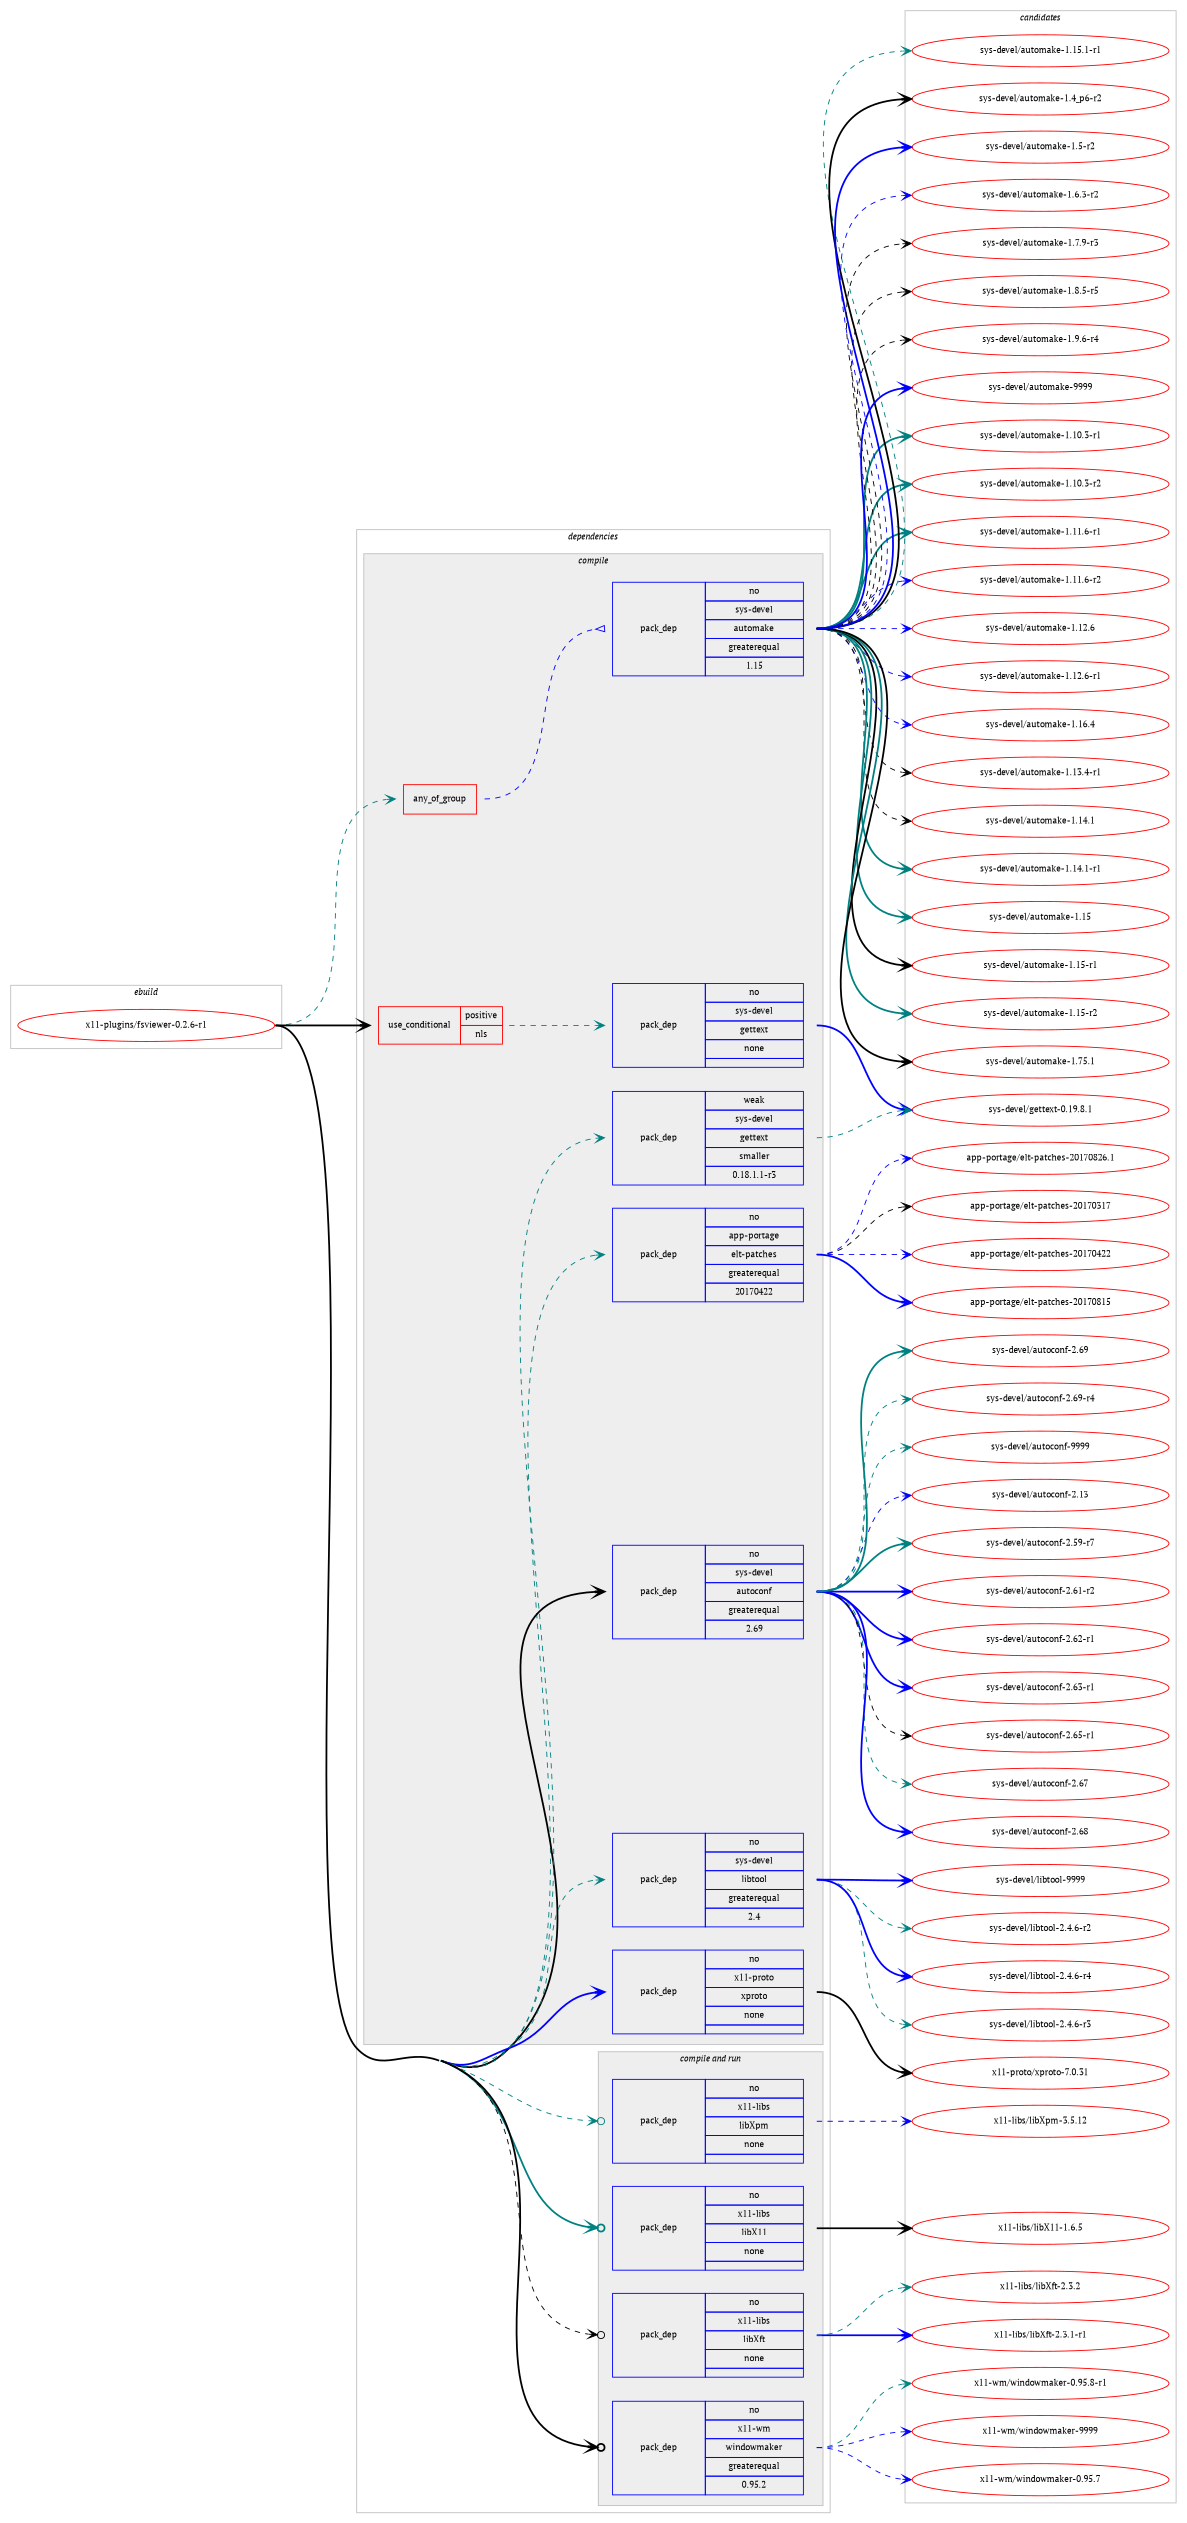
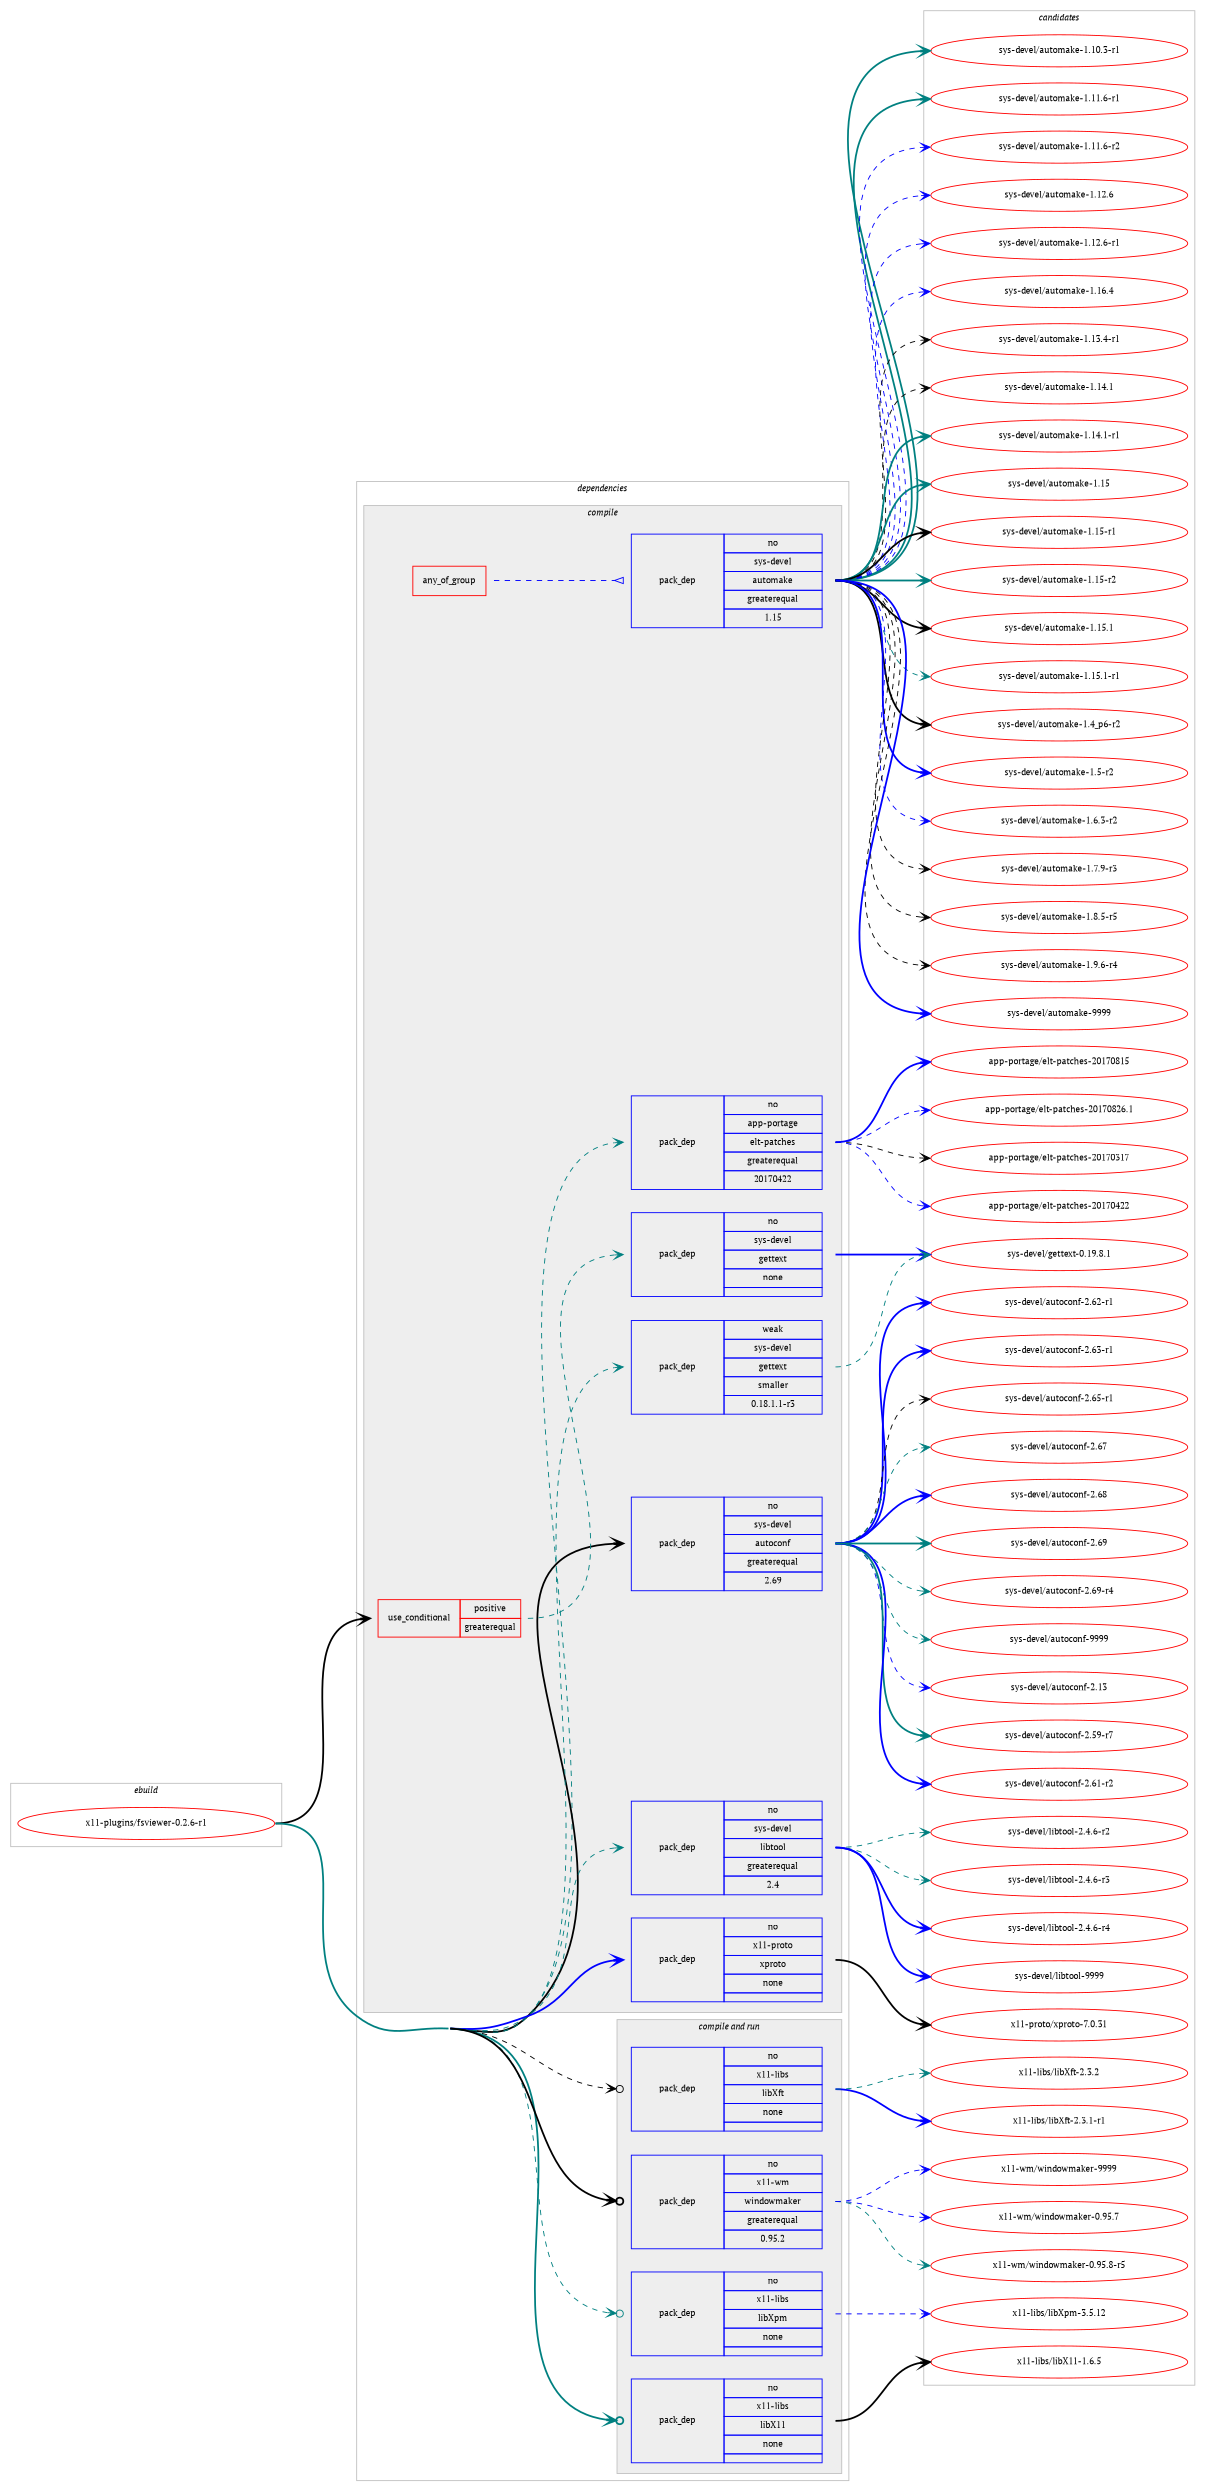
  digraph {
    compound=true
    concentrate=true
    fontname="PT Serif"
    fontsize=10
    newrank=true
    rankdir=LR
    ranksep=1.5
    node [color=red fontname="PT Serif" fontsize=10]
    edge [arrowhead=vee color=teal fontname="PT Serif" headport=w style=dashed tailport=e weight=100]
    n1 [label="x11-plugins/fsviewer-0.2.6-r1" width=4]
    n2 [color=blue label=<<TABLE BORDER="0" CELLBORDER="1" CELLSPACING="0" CELLPADDING="4" WIDTH="220"><TR><TD ROWSPAN="6" CELLPADDING="30">pack_dep</TD></TR><TR><TD WIDTH="110">no</TD></TR><TR><TD>sys-devel</TD></TR><TR><TD>automake</TD></TR><TR><TD>greaterequal</TD></TR><TR><TD>1.15</TD></TR></TABLE>> shape=none]
    n3 [label=<<TABLE BORDER="0" CELLBORDER="1" CELLSPACING="0" CELLPADDING="4"><TR><TD CELLPADDING="10">any_of_group</TD></TR></TABLE>> shape=none]
    n4 [color=blue label=<<TABLE BORDER="0" CELLBORDER="1" CELLSPACING="0" CELLPADDING="4" WIDTH="220"><TR><TD ROWSPAN="6" CELLPADDING="30">pack_dep</TD></TR><TR><TD WIDTH="110">no</TD></TR><TR><TD>sys-devel</TD></TR><TR><TD>gettext</TD></TR><TR><TD>none</TD></TR><TR><TD></TD></TR></TABLE>> shape=none]
-   n5 [label=<<TABLE BORDER="0" CELLBORDER="1" CELLSPACING="0" CELLPADDING="4"><TR><TD ROWSPAN="3" CELLPADDING="10">use_conditional</TD></TR><TR><TD>positive</TD></TR><TR><TD>nls</TD></TR></TABLE>> shape=none]
+   n5 [label=<<TABLE BORDER="0" CELLBORDER="1" CELLSPACING="0" CELLPADDING="4"><TR><TD ROWSPAN="3" CELLPADDING="10">use_conditional</TD></TR><TR><TD>positive</TD></TR><TR><TD>greaterequal</TD></TR></TABLE>> shape=none]
    n6 [color=blue label=<<TABLE BORDER="0" CELLBORDER="1" CELLSPACING="0" CELLPADDING="4" WIDTH="220"><TR><TD ROWSPAN="6" CELLPADDING="30">pack_dep</TD></TR><TR><TD WIDTH="110">no</TD></TR><TR><TD>app-portage</TD></TR><TR><TD>elt-patches</TD></TR><TR><TD>greaterequal</TD></TR><TR><TD>20170422</TD></TR></TABLE>> shape=none]
    n7 [color=blue label=<<TABLE BORDER="0" CELLBORDER="1" CELLSPACING="0" CELLPADDING="4" WIDTH="220"><TR><TD ROWSPAN="6" CELLPADDING="30">pack_dep</TD></TR><TR><TD WIDTH="110">no</TD></TR><TR><TD>sys-devel</TD></TR><TR><TD>autoconf</TD></TR><TR><TD>greaterequal</TD></TR><TR><TD>2.69</TD></TR></TABLE>> shape=none]
    n8 [color=blue label=<<TABLE BORDER="0" CELLBORDER="1" CELLSPACING="0" CELLPADDING="4" WIDTH="220"><TR><TD ROWSPAN="6" CELLPADDING="30">pack_dep</TD></TR><TR><TD WIDTH="110">no</TD></TR><TR><TD>sys-devel</TD></TR><TR><TD>libtool</TD></TR><TR><TD>greaterequal</TD></TR><TR><TD>2.4</TD></TR></TABLE>> shape=none]
    n9 [color=blue label=<<TABLE BORDER="0" CELLBORDER="1" CELLSPACING="0" CELLPADDING="4" WIDTH="220"><TR><TD ROWSPAN="6" CELLPADDING="30">pack_dep</TD></TR><TR><TD WIDTH="110">no</TD></TR><TR><TD>x11-proto</TD></TR><TR><TD>xproto</TD></TR><TR><TD>none</TD></TR><TR><TD></TD></TR></TABLE>> shape=none]
    n10 [color=blue label=<<TABLE BORDER="0" CELLBORDER="1" CELLSPACING="0" CELLPADDING="4" WIDTH="220"><TR><TD ROWSPAN="6" CELLPADDING="30">pack_dep</TD></TR><TR><TD WIDTH="110">weak</TD></TR><TR><TD>sys-devel</TD></TR><TR><TD>gettext</TD></TR><TR><TD>smaller</TD></TR><TR><TD>0.18.1.1-r3</TD></TR></TABLE>> shape=none]
    n11 [color=blue label=<<TABLE BORDER="0" CELLBORDER="1" CELLSPACING="0" CELLPADDING="4" WIDTH="220"><TR><TD ROWSPAN="6" CELLPADDING="30">pack_dep</TD></TR><TR><TD WIDTH="110">no</TD></TR><TR><TD>x11-libs</TD></TR><TR><TD>libXpm</TD></TR><TR><TD>none</TD></TR><TR><TD></TD></TR></TABLE>> shape=none]
    n12 [color=blue label=<<TABLE BORDER="0" CELLBORDER="1" CELLSPACING="0" CELLPADDING="4" WIDTH="220"><TR><TD ROWSPAN="6" CELLPADDING="30">pack_dep</TD></TR><TR><TD WIDTH="110">no</TD></TR><TR><TD>x11-libs</TD></TR><TR><TD>libX11</TD></TR><TR><TD>none</TD></TR><TR><TD></TD></TR></TABLE>> shape=none]
    n13 [color=blue label=<<TABLE BORDER="0" CELLBORDER="1" CELLSPACING="0" CELLPADDING="4" WIDTH="220"><TR><TD ROWSPAN="6" CELLPADDING="30">pack_dep</TD></TR><TR><TD WIDTH="110">no</TD></TR><TR><TD>x11-libs</TD></TR><TR><TD>libXft</TD></TR><TR><TD>none</TD></TR><TR><TD></TD></TR></TABLE>> shape=none]
    n14 [color=blue label=<<TABLE BORDER="0" CELLBORDER="1" CELLSPACING="0" CELLPADDING="4" WIDTH="220"><TR><TD ROWSPAN="6" CELLPADDING="30">pack_dep</TD></TR><TR><TD WIDTH="110">no</TD></TR><TR><TD>x11-wm</TD></TR><TR><TD>windowmaker</TD></TR><TR><TD>greaterequal</TD></TR><TR><TD>0.95.2</TD></TR></TABLE>> shape=none]
    n15 [label="sys-devel/automake-1.10.3-r1" width=4]
-   n16 [label="sys-devel/automake-1.10.3-r2" width=4]
    n17 [label="sys-devel/automake-1.11.6-r1" width=4]
    n18 [label="sys-devel/automake-1.11.6-r2" width=4]
    n19 [label="sys-devel/automake-1.12.6" width=4]
    n20 [label="sys-devel/automake-1.12.6-r1" width=4]
    n21 [label="sys-devel/automake-1.16.4" width=4]
    n22 [label="sys-devel/automake-1.13.4-r1" width=4]
    n23 [label="sys-devel/automake-1.14.1" width=4]
    n24 [label="sys-devel/automake-1.14.1-r1" width=4]
    n25 [label="sys-devel/automake-1.15" width=4]
    n26 [label="sys-devel/automake-1.15-r1" width=4]
    n27 [label="sys-devel/automake-1.15-r2" width=4]
-   n28 [label="sys-devel/automake-1.75.1" width=4]
+   n28 [label="sys-devel/automake-1.15.1" width=4]
    n29 [label="sys-devel/automake-1.15.1-r1" width=4]
    n30 [label="sys-devel/automake-1.4_p6-r2" width=4]
    n31 [label="sys-devel/automake-1.5-r2" width=4]
    n32 [label="sys-devel/automake-1.6.3-r2" width=4]
    n33 [label="sys-devel/automake-1.7.9-r3" width=4]
    n34 [label="sys-devel/automake-1.8.5-r5" width=4]
    n35 [label="sys-devel/automake-1.9.6-r4" width=4]
    n36 [label="sys-devel/automake-9999" width=4]
    n37 [label="sys-devel/gettext-0.19.8.1" width=4]
    n38 [label="app-portage/elt-patches-20170317" width=4]
    n39 [label="app-portage/elt-patches-20170422" width=4]
    n40 [label="app-portage/elt-patches-20170815" width=4]
    n41 [label="app-portage/elt-patches-20170826.1" width=4]
    n42 [label="sys-devel/autoconf-2.13" width=4]
    n43 [label="sys-devel/autoconf-2.59-r7" width=4]
    n44 [label="sys-devel/autoconf-2.61-r2" width=4]
    n45 [label="sys-devel/autoconf-2.62-r1" width=4]
    n46 [label="sys-devel/autoconf-2.63-r1" width=4]
    n47 [label="sys-devel/autoconf-2.65-r1" width=4]
    n48 [label="sys-devel/autoconf-2.67" width=4]
    n49 [label="sys-devel/autoconf-2.68" width=4]
    n50 [label="sys-devel/autoconf-2.69" width=4]
    n51 [label="sys-devel/autoconf-2.69-r4" width=4]
    n52 [label="sys-devel/autoconf-9999" width=4]
    n53 [label="sys-devel/libtool-2.4.6-r2" width=4]
    n54 [label="sys-devel/libtool-2.4.6-r3" width=4]
    n55 [label="sys-devel/libtool-2.4.6-r4" width=4]
    n56 [label="sys-devel/libtool-9999" width=4]
    n57 [label="x11-proto/xproto-7.0.31" width=4]
    n58 [label="x11-libs/libX11-1.6.5" width=4]
    n59 [label="x11-libs/libXft-2.3.1-r1" width=4]
    n60 [label="x11-libs/libXft-2.3.2" width=4]
    n61 [label="x11-libs/libXpm-3.5.12" width=4]
    n62 [label="x11-wm/windowmaker-0.95.7" width=4]
-   n63 [label="x11-wm/windowmaker-0.95.8-r1" width=4]
+   n63 [label="x11-wm/windowmaker-0.95.8-r5" width=4]
    n64 [label="x11-wm/windowmaker-9999" width=4]
    subgraph cluster_1 {
      color=gray
      label=<<i>ebuild</i>>
      rank=same
      n1
    }
    subgraph cluster_2 {
      color=gray
      label=<<i>dependencies</i>>
      subgraph cluster_3 {
        color=gray
        fillcolor="#eeeeee"
        label=<<i>compile</i>>
        style=filled
        subgraph sub_4 {
          color=gray
          fillcolor="#eeeeee"
          label=<<i>compile</i>>
          style=filled
          n3
          subgraph sub_5 {
            color=gray
            fillcolor="#eeeeee"
            label=<<i>compile</i>>
            style=filled
            n2
          }
        }
        subgraph sub_6 {
          color=gray
          fillcolor="#eeeeee"
          label=<<i>compile</i>>
          style=filled
          n5
          subgraph sub_7 {
            color=gray
            fillcolor="#eeeeee"
            label=<<i>compile</i>>
            style=filled
            n4
          }
        }
        subgraph sub_8 {
          color=gray
          fillcolor="#eeeeee"
          label=<<i>compile</i>>
          style=filled
          n6
        }
        subgraph sub_9 {
          color=gray
          fillcolor="#eeeeee"
          label=<<i>compile</i>>
          style=filled
          n7
        }
        subgraph sub_10 {
          color=gray
          fillcolor="#eeeeee"
          label=<<i>compile</i>>
          style=filled
          n8
        }
        subgraph sub_11 {
          color=gray
          fillcolor="#eeeeee"
          label=<<i>compile</i>>
          style=filled
          n9
        }
        subgraph sub_12 {
          color=gray
          fillcolor="#eeeeee"
          label=<<i>compile</i>>
          style=filled
          n10
        }
      }
      subgraph cluster_13 {
        color=gray
        fillcolor="#eeeeee"
        label=<<i>compile and run</i>>
        style=filled
        subgraph sub_14 {
          color=gray
          fillcolor="#eeeeee"
          label=<<i>compile and run</i>>
          style=filled
          n11
        }
        subgraph sub_15 {
          color=gray
          fillcolor="#eeeeee"
          label=<<i>compile and run</i>>
          style=filled
          n12
        }
        subgraph sub_16 {
          color=gray
          fillcolor="#eeeeee"
          label=<<i>compile and run</i>>
          style=filled
          n13
        }
        subgraph sub_17 {
          color=gray
          fillcolor="#eeeeee"
          label=<<i>compile and run</i>>
          style=filled
          n14
        }
      }
      subgraph cluster_18 {
        color=gray
        fillcolor="#eeeeee"
        label=<<i>run</i>>
        style=filled
      }
    }
    subgraph cluster_19 {
      color=gray
      label=<<i>candidates</i>>
      rank=same
      subgraph sub_20 {
        color=black
        label=<<i>candidates</i>>
        nodesep=1
        rank=same
        n15
-       n16
        n17
        n18
        n19
        n20
        n21
        n22
        n23
        n24
        n25
        n26
        n27
        n28
        n29
        n30
        n31
        n32
        n33
        n34
        n35
        n36
      }
      subgraph sub_21 {
        color=black
        label=<<i>candidates</i>>
        nodesep=1
        rank=same
        n37
      }
      subgraph sub_22 {
        color=black
        label=<<i>candidates</i>>
        nodesep=1
        rank=same
        n38
        n39
        n40
        n41
      }
      subgraph sub_23 {
        color=black
        label=<<i>candidates</i>>
        nodesep=1
        rank=same
        n42
        n43
        n44
        n45
        n46
        n47
        n48
        n49
        n50
        n51
        n52
      }
      subgraph sub_24 {
        color=black
        label=<<i>candidates</i>>
        nodesep=1
        rank=same
        n53
        n54
        n55
        n56
      }
      subgraph sub_25 {
        color=black
        label=<<i>candidates</i>>
        nodesep=1
        rank=same
        n57
      }
      subgraph sub_26 {
        color=black
        label=<<i>candidates</i>>
        nodesep=1
        rank=same
        n37
      }
      subgraph sub_27 {
        color=black
        label=<<i>candidates</i>>
        nodesep=1
        rank=same
        n58
      }
      subgraph sub_28 {
        color=black
        label=<<i>candidates</i>>
        nodesep=1
        rank=same
        n59
        n60
      }
      subgraph sub_29 {
        color=black
        label=<<i>candidates</i>>
        nodesep=1
        rank=same
        n61
      }
      subgraph sub_30 {
        color=black
        label=<<i>candidates</i>>
        nodesep=1
        rank=same
        n62
        n63
        n64
      }
    }
-   n1 -> n3 [weight=20]
    n1 -> n5 [color=black style=bold weight=20]
    n1 -> n6 [weight=20]
    n1 -> n7 [color=black style=bold weight=20]
    n1 -> n8 [weight=20]
    n1 -> n9 [color=blue style=bold weight=20]
    n1 -> n10 [weight=20]
    n1 -> n11 [arrowhead=odotvee weight=20]
    n1 -> n12 [arrowhead=odotvee style=bold weight=20]
    n1 -> n13 [arrowhead=odotvee color=black weight=20]
    n1 -> n14 [arrowhead=odotvee color=black style=bold weight=20]
    n2 -> n15 [style=bold]
-   n2 -> n16 [style=bold]
    n2 -> n17 [style=bold]
    n2 -> n18 [color=blue]
    n2 -> n19 [color=blue]
    n2 -> n20 [color=blue]
    n2 -> n21 [color=blue]
    n2 -> n22 [color=black]
    n2 -> n23 [color=black]
    n2 -> n24 [style=bold]
    n2 -> n25 [style=bold]
    n2 -> n26 [color=black style=bold]
    n2 -> n27 [style=bold]
    n2 -> n28 [color=black style=bold]
    n2 -> n29
    n2 -> n30 [color=black style=bold]
    n2 -> n31 [color=blue style=bold]
    n2 -> n32 [color=blue]
    n2 -> n33 [color=black]
    n2 -> n34 [color=black]
    n2 -> n35 [color=black]
    n2 -> n36 [color=blue style=bold]
    n3 -> n2 [arrowhead=oinv color=blue weight=20]
    n4 -> n37 [color=blue style=bold]
    n5 -> n4 [weight=20]
    n6 -> n38 [color=black]
    n6 -> n39 [color=blue]
    n6 -> n40 [color=blue style=bold]
    n6 -> n41 [color=blue]
    n7 -> n42 [color=blue]
    n7 -> n43 [style=bold]
    n7 -> n44 [color=blue style=bold]
    n7 -> n45 [color=blue style=bold]
    n7 -> n46 [color=blue style=bold]
    n7 -> n47 [color=black]
    n7 -> n48
    n7 -> n49 [color=blue style=bold]
    n7 -> n50 [style=bold]
    n7 -> n51
    n7 -> n52
    n8 -> n53
    n8 -> n54
    n8 -> n55 [color=blue style=bold]
    n8 -> n56 [color=blue style=bold]
    n9 -> n57 [color=black style=bold]
    n10 -> n37
    n11 -> n61 [color=blue]
    n12 -> n58 [color=black style=bold]
    n13 -> n59 [color=blue style=bold]
    n13 -> n60
    n14 -> n62 [color=blue]
    n14 -> n63
    n14 -> n64 [color=blue]
  }
